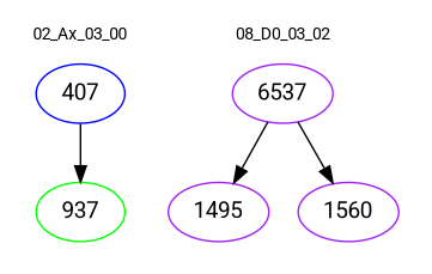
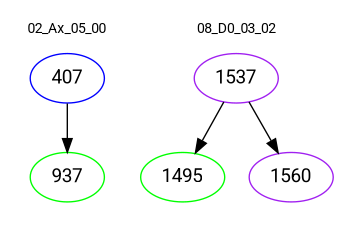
  digraph {
    fontname=Roboto
    node [color=green fontname=Roboto]
    edge [color=black fontname=Roboto]
    n1 [color=blue label=407]
    n2 [label=937]
-   n3 [color=purple label=6537]
-   n4 [color=purple label=1495]
+   n3 [color=purple label=1537]
+   n4 [label=1495]
    n5 [color=purple label=1560]
    subgraph cluster_1 {
      color=white
      fontsize=10
-     label="02_Ax_03_00"
+     label="02_Ax_05_00"
      n1
      n2
    }
    subgraph cluster_2 {
      color=white
      fontsize=10
      label="08_D0_03_02"
      n3
      n4
      n5
    }
    n1 -> n2
    n3 -> n4
    n3 -> n5
  }
